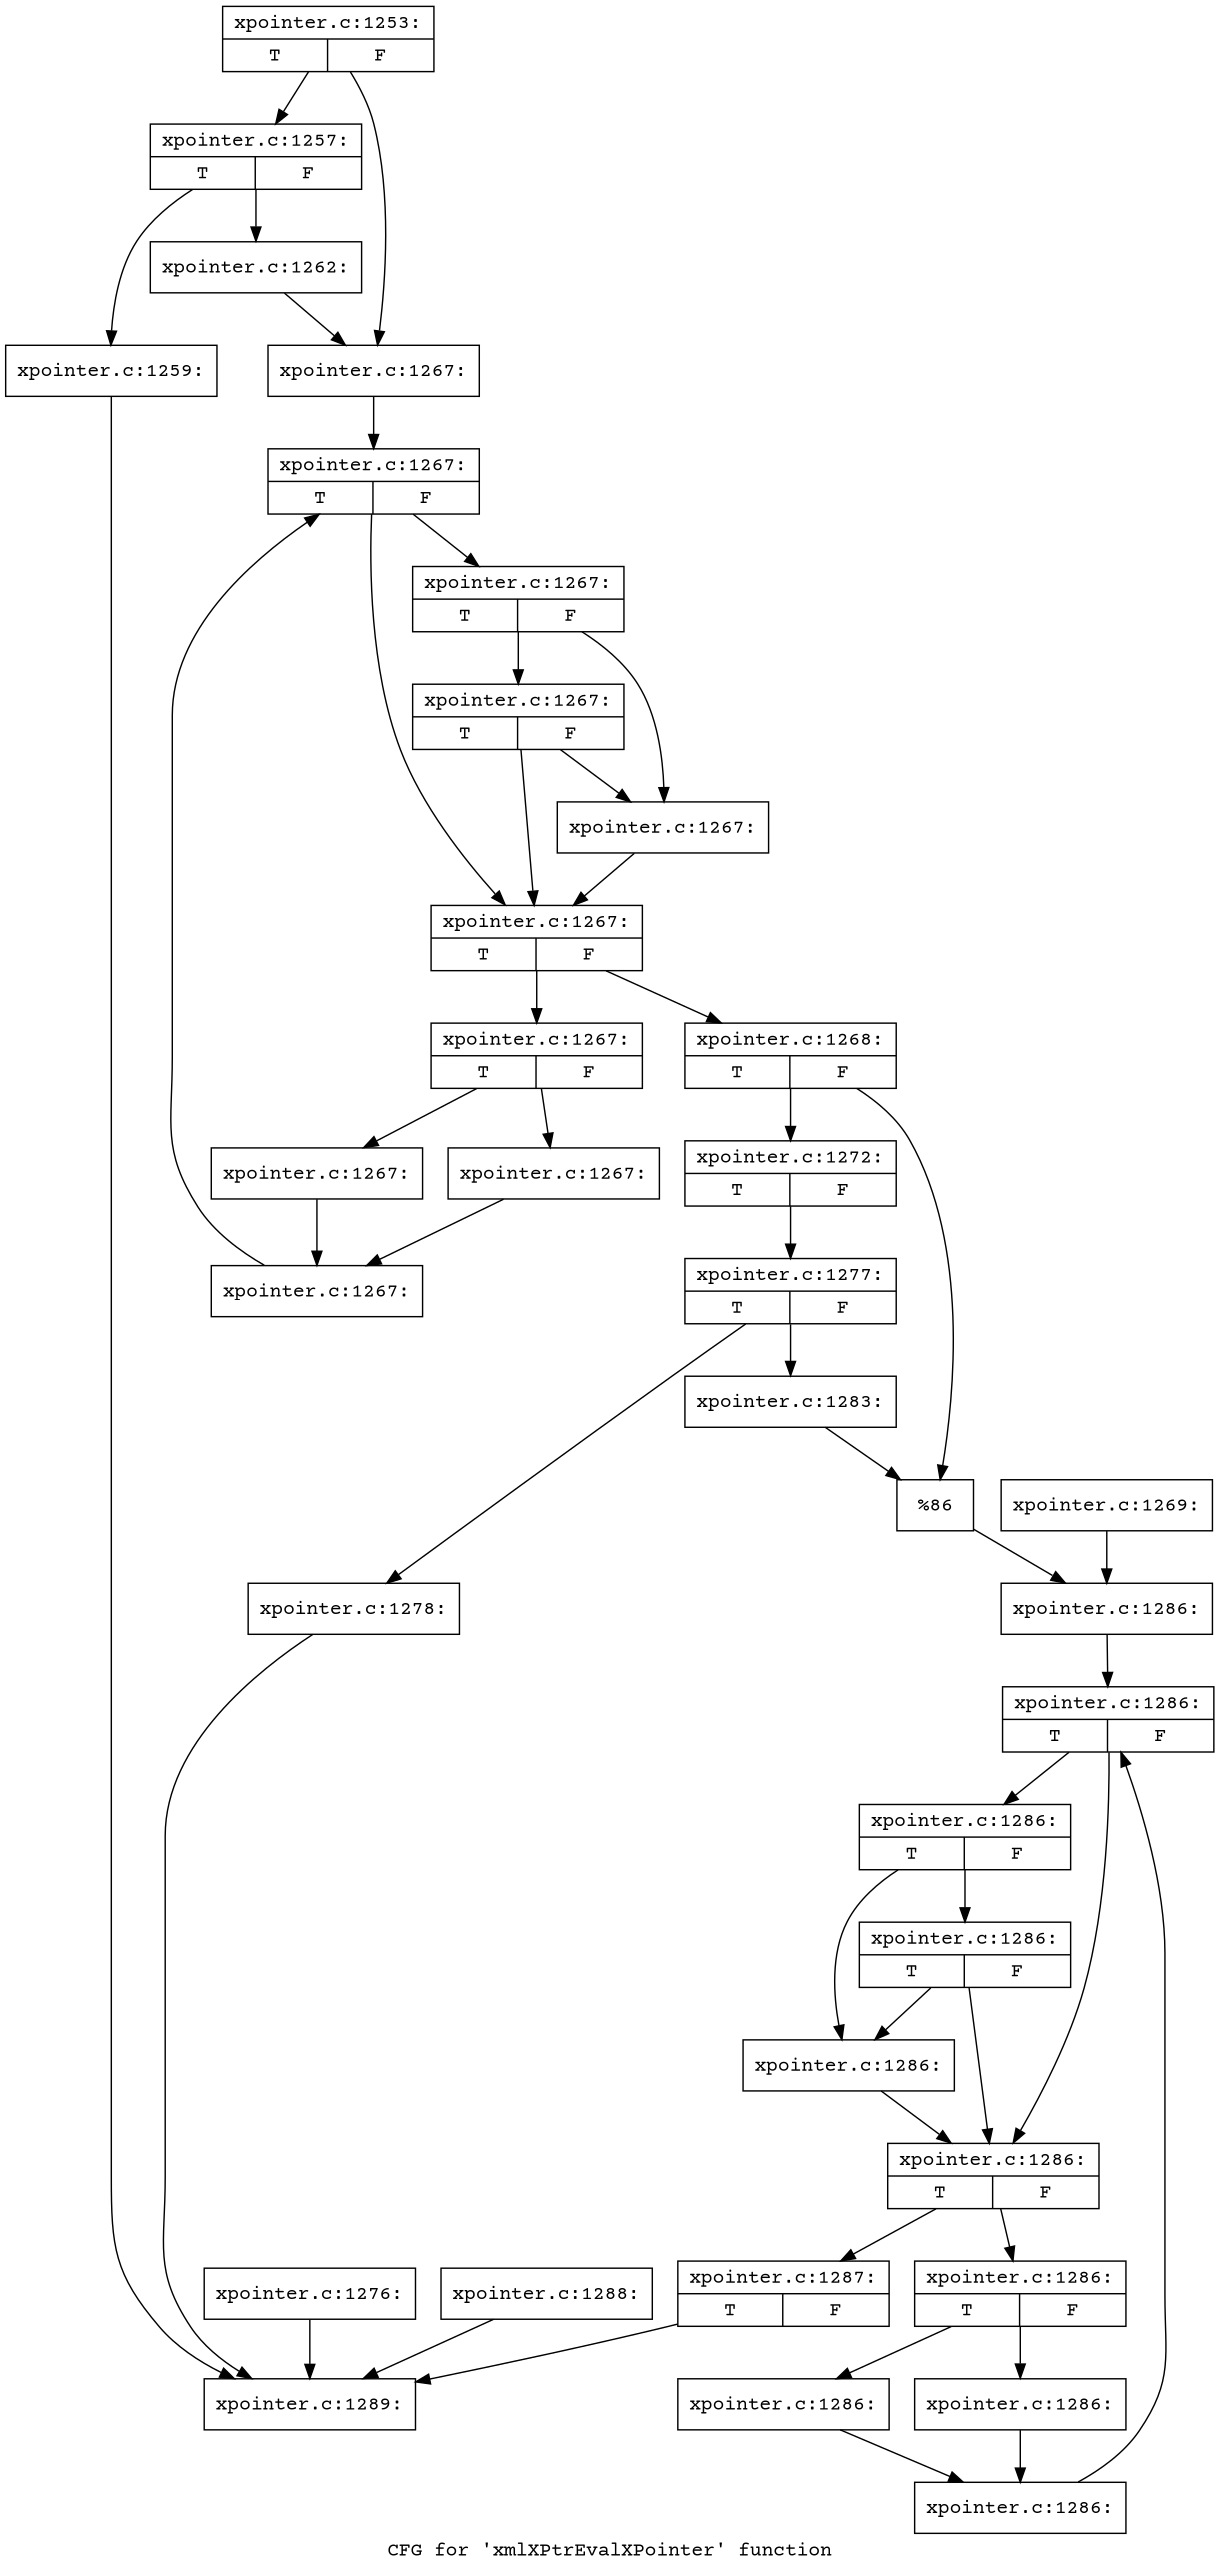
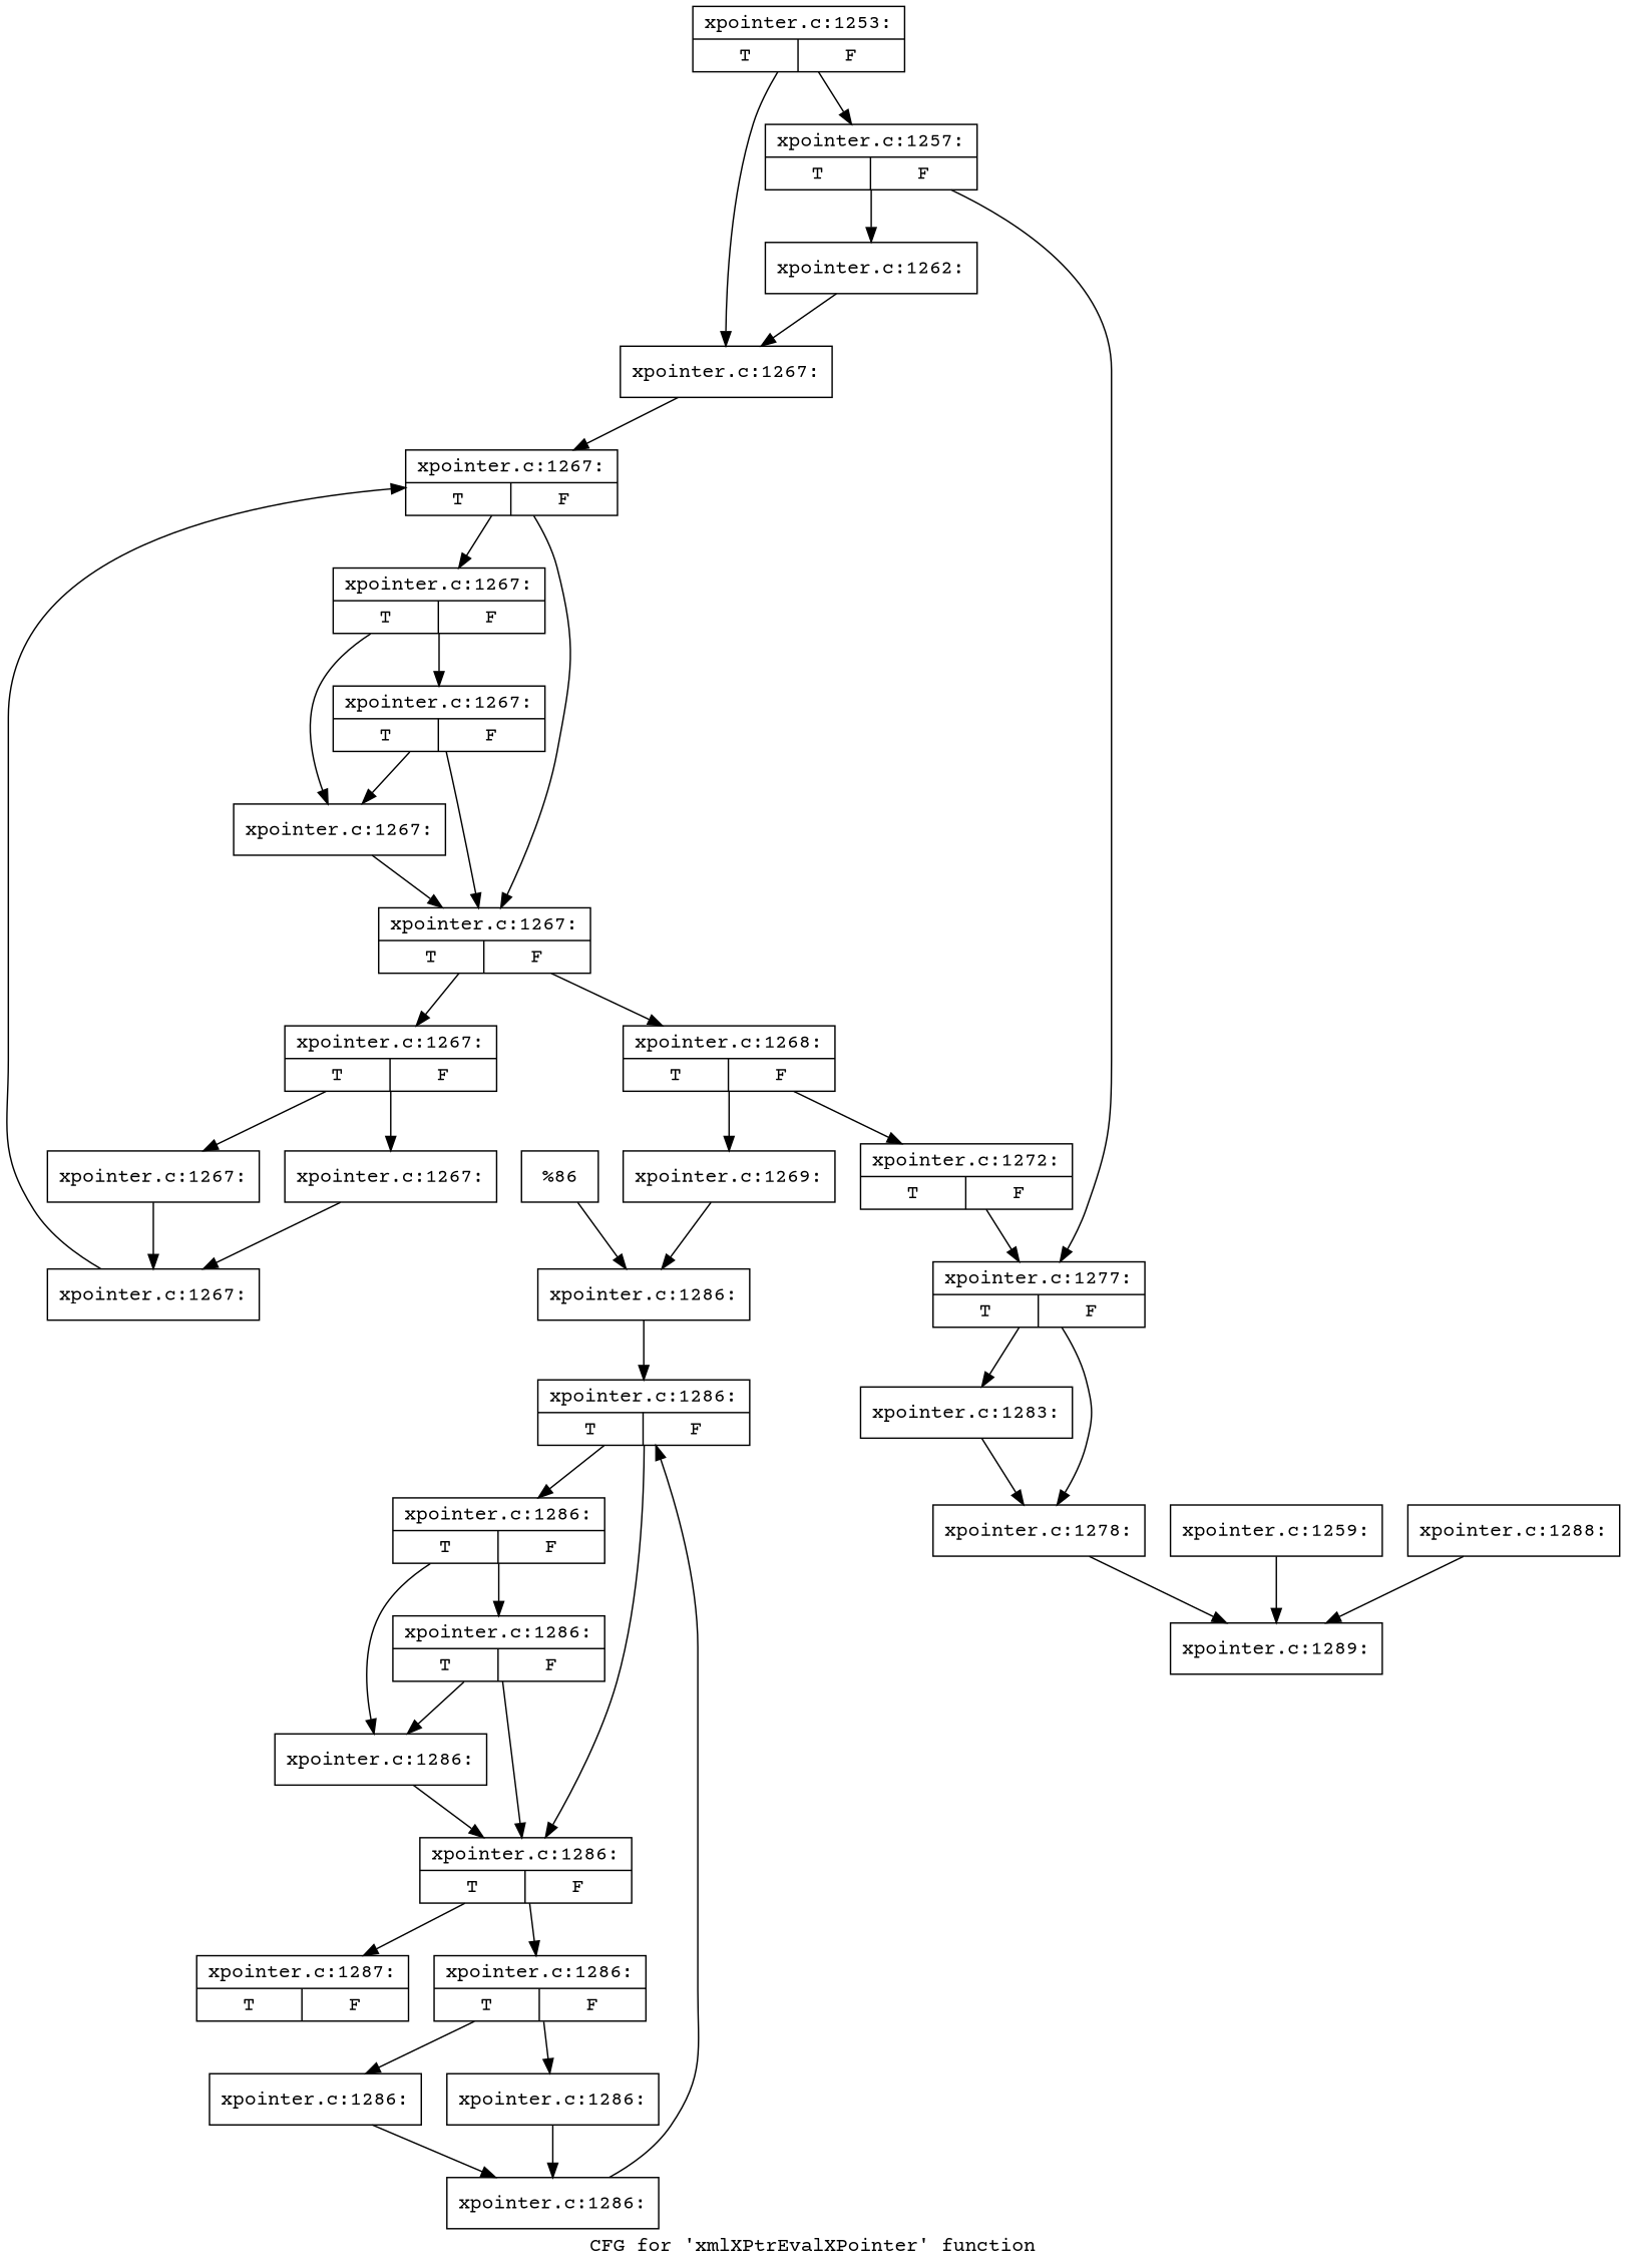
  digraph {
    fontname="Courier Prime"
    label="CFG for 'xmlXPtrEvalXPointer' function"
    node [fontname="Courier Prime" shape=record]
    edge [fontname="Courier Prime"]
    n1 [label="{xpointer.c:1253:|{<s0>T|<s1>F}}"]
    n2 [label="{xpointer.c:1257:|{<s0>T|<s1>F}}"]
    n3 [label="{xpointer.c:1267:}"]
    n4 [label="{xpointer.c:1259:}"]
    n5 [label="{xpointer.c:1262:}"]
    n6 [label="{xpointer.c:1267:|{<s0>T|<s1>F}}"]
    n7 [label="{xpointer.c:1289:}"]
    n8 [label="{xpointer.c:1267:|{<s0>T|<s1>F}}"]
    n9 [label="{xpointer.c:1267:|{<s0>T|<s1>F}}"]
    n10 [label="{xpointer.c:1267:|{<s0>T|<s1>F}}"]
    n11 [label="{xpointer.c:1268:|{<s0>T|<s1>F}}"]
    n12 [label="{xpointer.c:1267:|{<s0>T|<s1>F}}"]
    n13 [label="{xpointer.c:1267:}"]
    n14 [label="{xpointer.c:1267:}"]
    n15 [label="{xpointer.c:1267:}"]
    n16 [label="{xpointer.c:1269:}"]
    n17 [label="{xpointer.c:1272:|{<s0>T|<s1>F}}"]
    n18 [label="{xpointer.c:1267:}"]
    n19 [label="{xpointer.c:1286:}"]
    n20 [label="{xpointer.c:1277:|{<s0>T|<s1>F}}"]
    n21 [label="{xpointer.c:1286:|{<s0>T|<s1>F}}"]
-   n22 [label="{xpointer.c:1276:}"]
    n23 [label="{xpointer.c:1278:}"]
    n24 [label="{xpointer.c:1283:}"]
    n25 [label="{xpointer.c:1286:|{<s0>T|<s1>F}}"]
    n26 [label="{xpointer.c:1286:|{<s0>T|<s1>F}}"]
    n27 [label="{%86}"]
    n28 [label="{xpointer.c:1286:|{<s0>T|<s1>F}}"]
    n29 [label="{xpointer.c:1287:|{<s0>T|<s1>F}}"]
    n30 [label="{xpointer.c:1286:|{<s0>T|<s1>F}}"]
    n31 [label="{xpointer.c:1286:}"]
    n32 [label="{xpointer.c:1286:}"]
    n33 [label="{xpointer.c:1286:}"]
    n34 [label="{xpointer.c:1286:}"]
    n35 [label="{xpointer.c:1288:}"]
    n1 -> n2
    n1 -> n3
-   n2 -> n4
+   n2 -> n20
    n2 -> n5
    n3 -> n6
    n4 -> n7
    n5 -> n3
    n6 -> n8
    n6 -> n9
    n8 -> n10
    n8 -> n11
    n9 -> n12
    n9 -> n13
    n10 -> n14
    n10 -> n15
-   n11 -> n27
+   n11 -> n16
    n11 -> n17
    n12 -> n8
    n12 -> n13
    n13 -> n8
    n14 -> n18
    n15 -> n18
    n16 -> n19
    n17 -> n20
    n18 -> n6
    n19 -> n21
    n20 -> n23
    n20 -> n24
    n21 -> n25
    n21 -> n26
-   n22 -> n7
    n23 -> n7
-   n24 -> n27
+   n24 -> n23
    n25 -> n28
    n25 -> n29
    n26 -> n30
    n26 -> n31
    n27 -> n19
    n28 -> n32
    n28 -> n33
-   n29 -> n7
    n30 -> n25
    n30 -> n31
    n31 -> n25
    n32 -> n34
    n33 -> n34
    n34 -> n21
    n35 -> n7
  }
